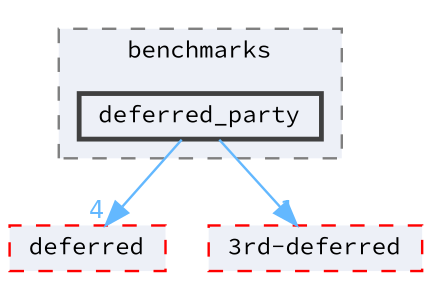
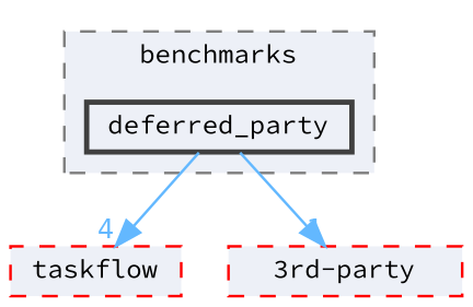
  digraph {
    compound=true
    fontname="Source Code Pro"
    node [color=red fillcolor="#edf0f7" fontname="Source Code Pro" fontsize=10 shape=box style="filled,dashed"]
    edge [color=steelblue1 fontcolor=steelblue1 fontname="Source Code Pro" fontsize=10 labeldistance=1.5 labelfontname=Helvetica labelfontsize=10]
    n1 [color=grey25 height=0.2 label=deferred_party style="filled,bold" width=0.4]
-   n2 [height=0.2 label=deferred width=0.4]
-   n3 [height=0.2 label="3rd-deferred" width=0.4]
+   n2 [height=0.2 label=taskflow width=0.4]
+   n3 [height=0.2 label="3rd-party" width=0.4]
    subgraph cluster_1 {
      bgcolor="#edf0f7"
      fontsize=10
      label=benchmarks
      pencolor=grey50
      style="filled,dashed"
      n1
    }
    n1 -> n2 [headlabel=4]
    n1 -> n3 [headlabel=1]
  }
